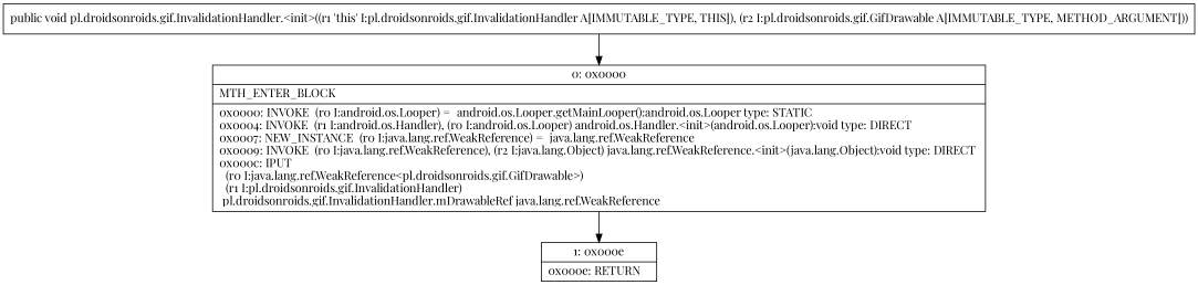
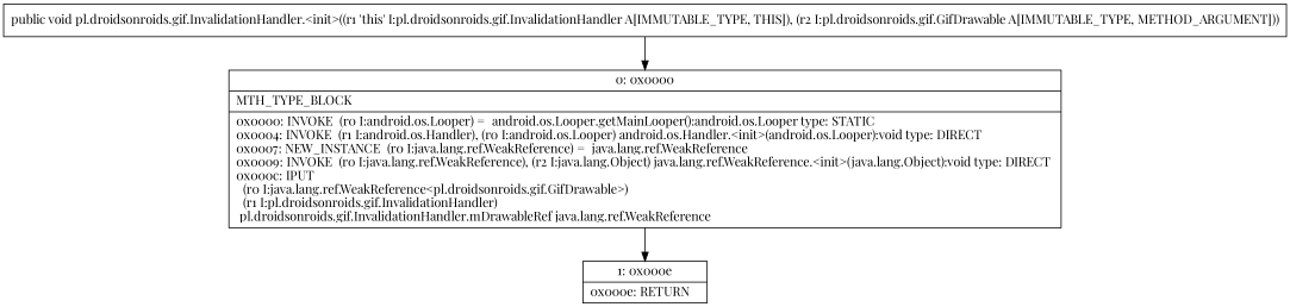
  digraph {
    fontname="Playfair Display"
    node [shape=record fontname="Playfair Display"]
    edge [fontname="Playfair Display"]
-   n1 [label="{0\:\ 0x0000|MTH_ENTER_BLOCK\l|0x0000: INVOKE  (r0 I:android.os.Looper) =  android.os.Looper.getMainLooper():android.os.Looper type: STATIC \l0x0004: INVOKE  (r1 I:android.os.Handler), (r0 I:android.os.Looper) android.os.Handler.\<init\>(android.os.Looper):void type: DIRECT \l0x0007: NEW_INSTANCE  (r0 I:java.lang.ref.WeakReference) =  java.lang.ref.WeakReference \l0x0009: INVOKE  (r0 I:java.lang.ref.WeakReference), (r2 I:java.lang.Object) java.lang.ref.WeakReference.\<init\>(java.lang.Object):void type: DIRECT \l0x000c: IPUT  \l  (r0 I:java.lang.ref.WeakReference\<pl.droidsonroids.gif.GifDrawable\>)\l  (r1 I:pl.droidsonroids.gif.InvalidationHandler)\l pl.droidsonroids.gif.InvalidationHandler.mDrawableRef java.lang.ref.WeakReference \l}"]
+   n1 [label="{0\:\ 0x0000|MTH_TYPE_BLOCK\l|0x0000: INVOKE  (r0 I:android.os.Looper) =  android.os.Looper.getMainLooper():android.os.Looper type: STATIC \l0x0004: INVOKE  (r1 I:android.os.Handler), (r0 I:android.os.Looper) android.os.Handler.\<init\>(android.os.Looper):void type: DIRECT \l0x0007: NEW_INSTANCE  (r0 I:java.lang.ref.WeakReference) =  java.lang.ref.WeakReference \l0x0009: INVOKE  (r0 I:java.lang.ref.WeakReference), (r2 I:java.lang.Object) java.lang.ref.WeakReference.\<init\>(java.lang.Object):void type: DIRECT \l0x000c: IPUT  \l  (r0 I:java.lang.ref.WeakReference\<pl.droidsonroids.gif.GifDrawable\>)\l  (r1 I:pl.droidsonroids.gif.InvalidationHandler)\l pl.droidsonroids.gif.InvalidationHandler.mDrawableRef java.lang.ref.WeakReference \l}"]
    n2 [label="{1\:\ 0x000e|0x000e: RETURN   \l}"]
    n3 [label="{public void pl.droidsonroids.gif.InvalidationHandler.\<init\>((r1 'this' I:pl.droidsonroids.gif.InvalidationHandler A[IMMUTABLE_TYPE, THIS]), (r2 I:pl.droidsonroids.gif.GifDrawable A[IMMUTABLE_TYPE, METHOD_ARGUMENT])) }"]
    n1 -> n2
    n3 -> n1
  }
